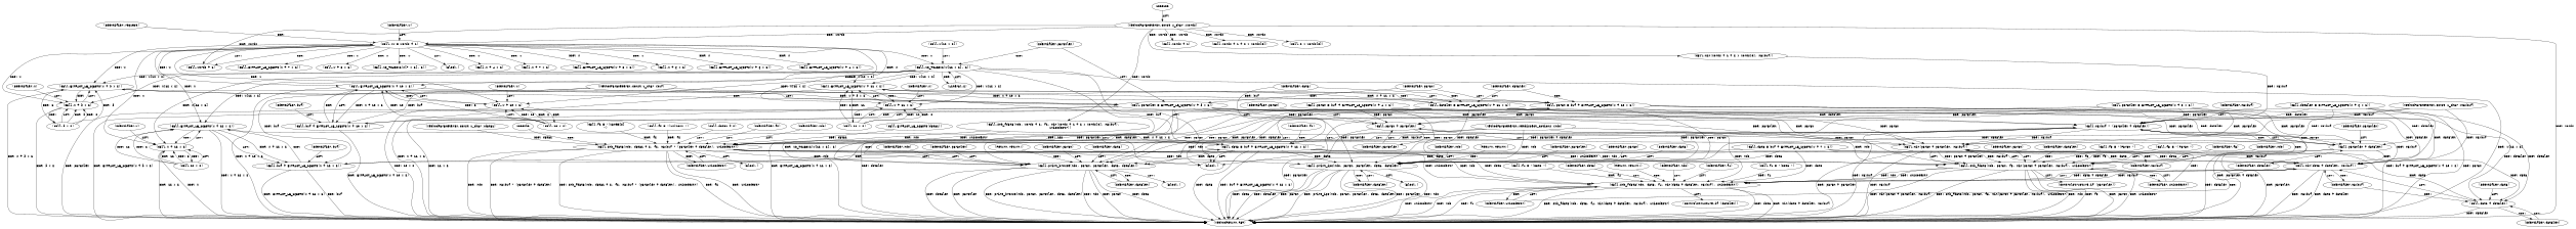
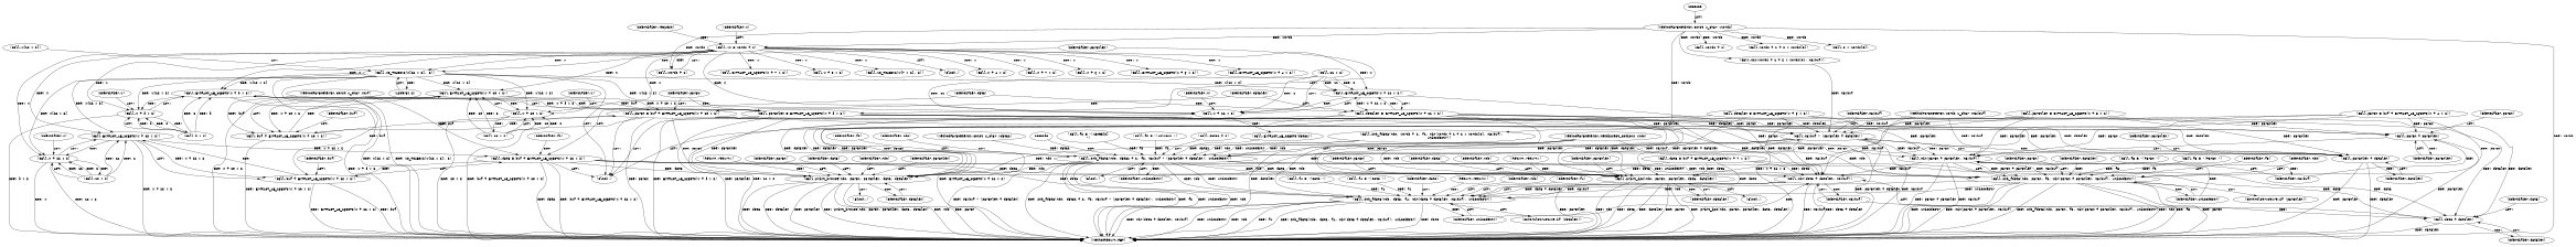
  digraph {
    fontname="DejaVu Sans Mono"
    node [fontname="DejaVu Sans Mono"]
    edge [fontname="DejaVu Sans Mono"]
    n1 [label="(Call,ND_TCHECK2(w[12 * 2], 2))"]
    n2 [label="(Call,EXTRACT_LE_16BITS(w + 9 * 2))"]
    n3 [label="(Call,w + 9 * 2)"]
    n4 [label="(Call,EXTRACT_LE_16BITS(w + 10 * 2))"]
    n5 [label="(Call,w + 10 * 2)"]
    n6 [label="(Call,EXTRACT_LE_16BITS(w + 11 * 2))"]
    n7 [label="(Call,w + 11 * 2)"]
    n8 [label="(Call,EXTRACT_LE_16BITS(w + 12 * 2))"]
    n9 [label="(Call,w + 12 * 2)"]
    n10 [label="(MethodReturn,RET)"]
    n11 [label="(Literal,2)"]
    n12 [label="(Block,)"]
    n13 [label="(Call,paramlen = EXTRACT_LE_16BITS(w + 9 * 2))"]
    n14 [label="(Call,9 * 2)"]
    n15 [label="(Call,param = buf + EXTRACT_LE_16BITS(w + 10 * 2))"]
    n16 [label="(Call,buf + EXTRACT_LE_16BITS(w + 10 * 2))"]
    n17 [label="(Call,10 * 2)"]
    n18 [label="(Call,datalen = EXTRACT_LE_16BITS(w + 11 * 2))"]
    n19 [label="(Call,11 * 2)"]
    n20 [label="(Call,data = buf + EXTRACT_LE_16BITS(w + 12 * 2))"]
    n21 [label="(Call,buf + EXTRACT_LE_16BITS(w + 12 * 2))"]
    n22 [label="(Call,12 * 2)"]
    n23 [label="(Call,*w = words + 1)"]
    n24 [label="(Call,EXTRACT_LE_16BITS(w + 7 * 2))"]
    n25 [label="(Call,w + 3 * 2)"]
    n26 [label="(Call,ND_TCHECK2(w[7 * 2], 2))"]
    n27 [label="(Block,)"]
    n28 [label="(Call,w + 4 * 2)"]
    n29 [label="(Call,w + 7 * 2)"]
-   n30 [label="(Call,EXTRACT_LE_16BITS(w + 3 * 2))"]
    n31 [label="(Call,w + 6 * 2)"]
    n32 [label="(Call,EXTRACT_LE_16BITS(w + 6 * 2))"]
    n33 [label="(Call,words + 1)"]
    n34 [label="(Call,EXTRACT_LE_16BITS(w + 4 * 2))"]
    n35 [label="(MethodParameterIn,const u_char *words)"]
    n36 [label="(Call,smb_fdata(ndo, words + 1, f1, min(words + 1 + 2 * words[0], maxbuf),\n        unicodestr))"]
    n37 [label="(Call,words + 1)"]
    n38 [label="(Call,min(words + 1 + 2 * words[0], maxbuf))"]
    n39 [label="(Call,words + 1 + 2 * words[0])"]
    n40 [label="(Call,2 * words[0])"]
    n41 [label="(Call,smb_fdata(ndo, data1 + 2, f2, maxbuf - (paramlen + datalen), unicodestr))"]
    n42 [label="(Call,maxbuf - (paramlen + datalen))"]
    1000100
    n44 [label="(Call,print_browse(ndo, param, paramlen, data, datalen))"]
    n45 [label="(Call,print_ipc(ndo, param, paramlen, data, datalen))"]
    n46 [label="(Call,min(param + paramlen, maxbuf))"]
    n47 [label="(Call,paramlen + datalen)"]
    n48 [label="(Call,param + paramlen)"]
    n49 [label="(Call,min(data + datalen, maxbuf))"]
    n50 [label="(Block,)"]
    n51 [label="(Identifier,datalen)"]
    n52 [label="(Identifier,datalen)"]
    n53 [label="(Block,)"]
    n54 [label="(Call,smb_fdata(ndo, param, f3, min(param + paramlen, maxbuf), unicodestr))"]
    n55 [label="(Identifier,maxbuf)"]
    n56 [label="(Identifier,datalen)"]
    n57 [label="(Identifier,paramlen)"]
    n58 [label="(Call,smb_fdata(ndo, data, f4, min(data + datalen, maxbuf), unicodestr))"]
    n59 [label="(Identifier,unicodestr)"]
    n60 [label="(Block,)"]
    n61 [label="(Identifier,maxbuf)"]
    n62 [label="(Identifier,unicodestr)"]
    n63 [label="(ControlStructure,if (paramlen))"]
    n64 [label="(Identifier,unicodestr)"]
    n65 [label="(ControlStructure,if (datalen))"]
    n66 [label="(Call,data + datalen)"]
    n67 [label="(Identifier,datalen)"]
    n68 [label="(Identifier,data)"]
    n69 [label="(Call,f4 = \"|Data \")"]
    n70 [label="(Identifier,ndo)"]
    n71 [label="(Call,data = buf + EXTRACT_LE_16BITS(w + 7 * 2))"]
    n72 [label="(Return,return;)"]
    n73 [label="(Identifier,w)"]
    n74 [label="(Identifier,param)"]
    n75 [label="(Call,f2 = \"|Name=[S]\n\")"]
    n76 [label="(Identifier,w)"]
    n77 [label="(Call,f4 = \"|Data \")"]
    n78 [label="(Identifier,paramlen)"]
    n79 [label="(Identifier,maxbuf)"]
    n80 [label="(Call,f2 = \"|Unknown \")"]
    n81 [label="(MethodParameterIn,const u_char *buf)"]
    n82 [label="(Identifier,datalen)"]
    n83 [label="(Identifier,datalen)"]
    n84 [label="(Return,return;)"]
    n85 [label="(Identifier,param)"]
    n86 [label="(Identifier,param)"]
    n87 [label="(Identifier,data)"]
    n88 [label="(Identifier,buf)"]
    n89 [label="(Return,return;)"]
    n90 [label="(Call,f3 = \"|Param \")"]
    n91 [label="(Call,f3 = \"|Param \")"]
    n92 [label="(Identifier,data)"]
    n93 [label="(Call,paramlen = EXTRACT_LE_16BITS(w + 3 * 2))"]
    n94 [label="(Identifier,paramlen)"]
    n95 [label="(Identifier,data)"]
    n96 [label="(Call,data1 + 2)"]
    n97 [label="(Identifier,f2)"]
    n98 [label="(Identifier,w)"]
    n99 [label="(Identifier,f3)"]
    n100 [label="(Identifier,param)"]
    n101 [label="(Identifier,f1)"]
    n102 [label="(Call,datalen = EXTRACT_LE_16BITS(w + 6 * 2))"]
    n103 [label="(Identifier,ndo)"]
    n104 [label="(Identifier,ndo)"]
    n105 [label="(Identifier,ndo)"]
    n106 [label="(Identifier,paramlen)"]
    n107 [label="(Call,EXTRACT_LE_16BITS(data1))"]
    n108 [label="(Identifier,param)"]
    n109 [label="(Identifier,ndo)"]
    n110 [label="(Identifier,f4)"]
    n111 [label="(MethodParameterIn,const u_char *data1)"]
    n112 [label="(Call,w[12 * 2])"]
    n113 [label="(Identifier,paramlen)"]
    n114 [label="(Identifier,data)"]
    n115 [label="(Identifier,w)"]
    n116 [label="(MethodParameterIn,netdissect_options *ndo)"]
    n117 [label="(Identifier,request)"]
    n118 [label="(Identifier,w)"]
    n119 [label="(Call,param = buf + EXTRACT_LE_16BITS(w + 4 * 2))"]
-   n120 [label="(MethodParameterIn,const u_char *maxbuf)"]
+   n120 [label="(MethodParameterIn,words u_char *maxbuf)"]
    n121 [label="(Identifier,buf)"]
    1000290
    n1 -> n2 [label="DDG: w[12 * 2]"]
    n1 -> n3 [label="DDG: w[12 * 2]"]
    n1 -> n4 [label="DDG: w[12 * 2]"]
    n1 -> n5 [label="DDG: w[12 * 2]"]
    n1 -> n6 [label="DDG: w[12 * 2]"]
    n1 -> n7 [label="DDG: w[12 * 2]"]
    n1 -> n8 [label="DDG: w[12 * 2]"]
    n1 -> n9 [label="DDG: w[12 * 2]"]
    n1 -> n10 [label="DDG: w[12 * 2]"]
    n1 -> n10 [label="DDG: ND_TCHECK2(w[12 * 2], 2)"]
    n1 -> n11 [label="CFG: "]
    n1 -> n12 [label="AST: "]
    n2 -> n3 [label="CFG: "]
    n2 -> n10 [label="DDG: w + 9 * 2"]
    n2 -> n13 [label="AST: "]
    n2 -> n13 [label="DDG: w + 9 * 2"]
    n3 -> n2 [label="AST: "]
    n3 -> n10 [label="DDG: 9 * 2"]
    n3 -> n14 [label="CFG: "]
    n4 -> n5 [label="CFG: "]
    n4 -> n10 [label="DDG: w + 10 * 2"]
    n4 -> n15 [label="DDG: w + 10 * 2"]
    n4 -> n16 [label="AST: "]
    n4 -> n16 [label="DDG: w + 10 * 2"]
    n5 -> n4 [label="AST: "]
    n5 -> n10 [label="DDG: 10 * 2"]
    n5 -> n17 [label="CFG: "]
    n6 -> n7 [label="CFG: "]
    n6 -> n10 [label="DDG: w + 11 * 2"]
    n6 -> n18 [label="AST: "]
    n6 -> n18 [label="DDG: w + 11 * 2"]
    n7 -> n6 [label="AST: "]
    n7 -> n10 [label="DDG: 11 * 2"]
-   n7 -> n19 [label="CFG: "]
+   n7 -> n107 [label="CFG: "]
    n8 -> n9 [label="CFG: "]
    n8 -> n10 [label="DDG: w + 12 * 2"]
    n8 -> n20 [label="DDG: w + 12 * 2"]
    n8 -> n21 [label="AST: "]
    n8 -> n21 [label="DDG: w + 12 * 2"]
    n9 -> n8 [label="AST: "]
    n9 -> n10 [label="DDG: w"]
    n9 -> n10 [label="DDG: 12 * 2"]
    n9 -> n22 [label="CFG: "]
    n11 -> n1 [label="AST: "]
    n13 -> n2 [label="CFG: "]
    n13 -> n10 [label="DDG: EXTRACT_LE_16BITS(w + 9 * 2)"]
    n13 -> n10 [label="DDG: paramlen"]
    n13 -> n12 [label="AST: "]
    n13 -> n42 [label="DDG: paramlen"]
    n13 -> n44 [label="DDG: paramlen"]
    n13 -> n45 [label="DDG: paramlen"]
    n13 -> n46 [label="DDG: paramlen"]
    n13 -> n47 [label="DDG: paramlen"]
    n13 -> n48 [label="DDG: paramlen"]
    n14 -> n2 [label="DDG: 9"]
    n14 -> n2 [label="DDG: 2"]
    n14 -> n3 [label="AST: "]
    n14 -> n3 [label="DDG: 9"]
    n14 -> n3 [label="DDG: 2"]
    n15 -> n10 [label="DDG: buf + EXTRACT_LE_16BITS(w + 10 * 2)"]
    n15 -> n10 [label="DDG: param"]
    n15 -> n12 [label="AST: "]
    n15 -> n16 [label="CFG: "]
    n15 -> n44 [label="DDG: param"]
    n15 -> n45 [label="DDG: param"]
    n15 -> n46 [label="DDG: param"]
    n15 -> n48 [label="DDG: param"]
    n15 -> n54 [label="DDG: param"]
    n16 -> n4 [label="CFG: "]
    n16 -> n10 [label="DDG: EXTRACT_LE_16BITS(w + 10 * 2)"]
    n16 -> n15 [label="AST: "]
    n17 -> n4 [label="DDG: 10"]
    n17 -> n4 [label="DDG: 2"]
    n17 -> n5 [label="AST: "]
    n17 -> n5 [label="DDG: 10"]
    n17 -> n5 [label="DDG: 2"]
    n18 -> n6 [label="CFG: "]
    n18 -> n10 [label="DDG: datalen"]
    n18 -> n10 [label="DDG: EXTRACT_LE_16BITS(w + 11 * 2)"]
    n18 -> n12 [label="AST: "]
    n18 -> n42 [label="DDG: datalen"]
    n18 -> n44 [label="DDG: datalen"]
    n18 -> n45 [label="DDG: datalen"]
    n18 -> n47 [label="DDG: datalen"]
    n18 -> n49 [label="DDG: datalen"]
    n18 -> n66 [label="DDG: datalen"]
    n19 -> n6 [label="DDG: 11"]
    n19 -> n6 [label="DDG: 2"]
    n19 -> n7 [label="AST: "]
    n19 -> n7 [label="DDG: 11"]
    n19 -> n7 [label="DDG: 2"]
    n20 -> n10 [label="DDG: data"]
    n20 -> n10 [label="DDG: buf + EXTRACT_LE_16BITS(w + 12 * 2)"]
    n20 -> n12 [label="AST: "]
    n20 -> n21 [label="CFG: "]
    n20 -> n44 [label="DDG: data"]
    n20 -> n45 [label="DDG: data"]
    n20 -> n49 [label="DDG: data"]
    n20 -> n58 [label="DDG: data"]
    n20 -> n66 [label="DDG: data"]
    n21 -> n8 [label="CFG: "]
    n21 -> n10 [label="DDG: EXTRACT_LE_16BITS(w + 12 * 2)"]
    n21 -> n10 [label="DDG: buf"]
    n21 -> n20 [label="AST: "]
    n22 -> n8 [label="DDG: 12"]
    n22 -> n8 [label="DDG: 2"]
    n22 -> n9 [label="AST: "]
    n22 -> n9 [label="DDG: 12"]
    n22 -> n9 [label="DDG: 2"]
    n23 -> n1 [label="DDG: w"]
    n23 -> n2 [label="DDG: w"]
    n23 -> n3 [label="DDG: w"]
    n23 -> n4 [label="DDG: w"]
    n23 -> n5 [label="DDG: w"]
    n23 -> n6 [label="DDG: w"]
    n23 -> n7 [label="DDG: w"]
    n23 -> n8 [label="DDG: w"]
    n23 -> n9 [label="DDG: w"]
    n23 -> n24 [label="DDG: w"]
    n23 -> n25 [label="DDG: w"]
    n23 -> n26 [label="DDG: w"]
    n23 -> n27 [label="AST: "]
    n23 -> n28 [label="DDG: w"]
    n23 -> n29 [label="DDG: w"]
-   n23 -> n30 [label="DDG: w"]
    n23 -> n31 [label="DDG: w"]
    n23 -> n32 [label="DDG: w"]
    n23 -> n33 [label="CFG: "]
    n23 -> n34 [label="DDG: w"]
    n33 -> n23 [label="AST: "]
    n35 -> n10 [label="DDG: words"]
    n35 -> n23 [label="DDG: words"]
    n35 -> n33 [label="DDG: words"]
    n35 -> n36 [label="DDG: words"]
    n35 -> n37 [label="DDG: words"]
    n35 -> n38 [label="DDG: words"]
    n35 -> n39 [label="DDG: words"]
    n35 -> n40 [label="DDG: words"]
    n36 -> n41 [label="DDG: ndo"]
    n36 -> n41 [label="DDG: unicodestr"]
    n38 -> n42 [label="DDG: maxbuf"]
    n41 -> n10 [label="DDG: unicodestr"]
    n41 -> n10 [label="DDG: ndo"]
    n41 -> n10 [label="DDG: maxbuf - (paramlen + datalen)"]
    n41 -> n10 [label="DDG: smb_fdata(ndo, data1 + 2, f2, maxbuf - (paramlen + datalen), unicodestr)"]
    n41 -> n10 [label="DDG: f2"]
    n41 -> n44 [label="DDG: ndo"]
    n41 -> n45 [label="DDG: ndo"]
    n41 -> n54 [label="DDG: ndo"]
    n41 -> n54 [label="DDG: unicodestr"]
    n41 -> n58 [label="DDG: ndo"]
    n41 -> n58 [label="DDG: unicodestr"]
    n41 -> n59 [label="CFG: "]
    n41 -> n60 [label="AST: "]
    n42 -> n10 [label="DDG: paramlen + datalen"]
    n42 -> n10 [label="DDG: maxbuf"]
    n42 -> n41 [label="AST: "]
    n42 -> n41 [label="DDG: maxbuf"]
    n42 -> n41 [label="DDG: paramlen + datalen"]
    n42 -> n46 [label="DDG: maxbuf"]
    n42 -> n47 [label="CFG: "]
    n42 -> n49 [label="DDG: maxbuf"]
    1000100 -> n35 [label="AST: "]
    n44 -> n10 [label="DDG: ndo"]
    n44 -> n10 [label="DDG: param"]
    n44 -> n10 [label="DDG: data"]
    n44 -> n10 [label="DDG: datalen"]
    n44 -> n10 [label="DDG: paramlen"]
    n44 -> n10 [label="DDG: print_browse(ndo, param, paramlen, data, datalen)"]
    n44 -> n50 [label="AST: "]
    n44 -> n51 [label="CFG: "]
    n45 -> n10 [label="DDG: print_ipc(ndo, param, paramlen, data, datalen)"]
    n45 -> n10 [label="DDG: paramlen"]
    n45 -> n10 [label="DDG: ndo"]
    n45 -> n10 [label="DDG: data"]
    n45 -> n10 [label="DDG: datalen"]
    n45 -> n10 [label="DDG: param"]
    n45 -> n52 [label="CFG: "]
    n45 -> n53 [label="AST: "]
    n46 -> n10 [label="DDG: maxbuf"]
    n46 -> n10 [label="DDG: param + paramlen"]
    n46 -> n49 [label="DDG: maxbuf"]
    n46 -> n54 [label="AST: "]
    n46 -> n54 [label="DDG: param + paramlen"]
    n46 -> n54 [label="DDG: maxbuf"]
    n46 -> n55 [label="CFG: "]
    n47 -> n10 [label="DDG: datalen"]
    n47 -> n10 [label="DDG: paramlen"]
    n47 -> n42 [label="AST: "]
    n47 -> n56 [label="CFG: "]
    n48 -> n10 [label="DDG: paramlen"]
    n48 -> n46 [label="AST: "]
    n48 -> n57 [label="CFG: "]
    n49 -> n10 [label="DDG: maxbuf"]
    n49 -> n10 [label="DDG: data + datalen"]
    n49 -> n58 [label="AST: "]
    n49 -> n58 [label="DDG: data + datalen"]
    n49 -> n58 [label="DDG: maxbuf"]
    n49 -> n61 [label="CFG: "]
    n51 -> n44 [label="AST: "]
    n52 -> n45 [label="AST: "]
    n54 -> n10 [label="DDG: param"]
    n54 -> n10 [label="DDG: unicodestr"]
    n54 -> n10 [label="DDG: min(param + paramlen, maxbuf)"]
    n54 -> n10 [label="DDG: smb_fdata(ndo, param, f3, min(param + paramlen, maxbuf), unicodestr)"]
    n54 -> n10 [label="DDG: ndo"]
    n54 -> n10 [label="DDG: f3"]
    n54 -> n58 [label="DDG: ndo"]
    n54 -> n58 [label="DDG: unicodestr"]
    n54 -> n62 [label="CFG: "]
    n54 -> n63 [label="AST: "]
    n55 -> n46 [label="AST: "]
    n55 -> n48 [label="CFG: "]
    n56 -> n47 [label="AST: "]
    n57 -> n48 [label="AST: "]
    n58 -> n10 [label="DDG: f4"]
    n58 -> n10 [label="DDG: smb_fdata(ndo, data, f4, min(data + datalen, maxbuf), unicodestr)"]
    n58 -> n10 [label="DDG: data"]
    n58 -> n10 [label="DDG: min(data + datalen, maxbuf)"]
    n58 -> n10 [label="DDG: unicodestr"]
    n58 -> n10 [label="DDG: ndo"]
    n58 -> n64 [label="CFG: "]
    n58 -> n65 [label="AST: "]
    n59 -> n41 [label="AST: "]
    n59 -> n42 [label="CFG: "]
    n61 -> n49 [label="AST: "]
    n61 -> n66 [label="CFG: "]
    n62 -> n46 [label="CFG: "]
    n62 -> n54 [label="AST: "]
    n64 -> n49 [label="CFG: "]
    n64 -> n58 [label="AST: "]
    n66 -> n10 [label="DDG: datalen"]
    n66 -> n49 [label="AST: "]
    n66 -> n67 [label="CFG: "]
    n67 -> n66 [label="AST: "]
    n68 -> n66 [label="AST: "]
    n69 -> n58 [label="DDG: f4"]
    n70 -> n45 [label="AST: "]
    n71 -> n44 [label="DDG: data"]
    n71 -> n45 [label="DDG: data"]
    n71 -> n49 [label="DDG: data"]
    n71 -> n58 [label="DDG: data"]
    n71 -> n66 [label="DDG: data"]
    n72 -> n45 [label="CFG: "]
    n73 -> n23 [label="AST: "]
    n74 -> n54 [label="AST: "]
    n75 -> n41 [label="DDG: f2"]
    n76 -> n7 [label="AST: "]
    n77 -> n58 [label="DDG: f4"]
    n78 -> n45 [label="AST: "]
    n79 -> n42 [label="AST: "]
    n80 -> n41 [label="DDG: f2"]
    n81 -> n15 [label="DDG: buf"]
    n81 -> n16 [label="DDG: buf"]
    n81 -> n20 [label="DDG: buf"]
    n81 -> n21 [label="DDG: buf"]
    n82 -> n54 [label="CFG: "]
    n83 -> n15 [label="CFG: "]
    n83 -> n18 [label="AST: "]
    n84 -> n44 [label="CFG: "]
    n85 -> n44 [label="AST: "]
    n86 -> n45 [label="AST: "]
    n87 -> n58 [label="AST: "]
    n88 -> n21 [label="AST: "]
    n89 -> n58 [label="CFG: "]
    n90 -> n54 [label="DDG: f3"]
    n91 -> n54 [label="DDG: f3"]
    n92 -> n18 [label="CFG: "]
    n92 -> n20 [label="AST: "]
    n93 -> n42 [label="DDG: paramlen"]
    n93 -> n44 [label="DDG: paramlen"]
    n93 -> n45 [label="DDG: paramlen"]
    n93 -> n46 [label="DDG: paramlen"]
    n93 -> n47 [label="DDG: paramlen"]
    n93 -> n48 [label="DDG: paramlen"]
    n94 -> n47 [label="AST: "]
    n95 -> n44 [label="AST: "]
    n96 -> n41 [label="AST: "]
    n97 -> n41 [label="AST: "]
    n98 -> n5 [label="AST: "]
    n99 -> n54 [label="AST: "]
    n100 -> n13 [label="CFG: "]
    n100 -> n15 [label="AST: "]
    n101 -> n20 [label="CFG: "]
    n102 -> n42 [label="DDG: datalen"]
    n102 -> n44 [label="DDG: datalen"]
    n102 -> n45 [label="DDG: datalen"]
    n102 -> n47 [label="DDG: datalen"]
    n102 -> n49 [label="DDG: datalen"]
    n102 -> n66 [label="DDG: datalen"]
    n103 -> n58 [label="AST: "]
    n104 -> n54 [label="AST: "]
    n105 -> n41 [label="AST: "]
    n106 -> n1 [label="CFG: "]
    n106 -> n13 [label="AST: "]
    n107 -> n41 [label="DDG: data1"]
    n108 -> n48 [label="AST: "]
    n109 -> n44 [label="AST: "]
    n110 -> n58 [label="AST: "]
    n111 -> n41 [label="DDG: data1"]
    n112 -> n1 [label="AST: "]
    n113 -> n44 [label="AST: "]
    n114 -> n45 [label="AST: "]
    n115 -> n9 [label="AST: "]
    n116 -> n41 [label="DDG: ndo"]
    n116 -> n44 [label="DDG: ndo"]
    n116 -> n45 [label="DDG: ndo"]
    n116 -> n54 [label="DDG: ndo"]
    n116 -> n58 [label="DDG: ndo"]
    n117 -> n23 [label="CFG: "]
    n118 -> n3 [label="AST: "]
    n119 -> n44 [label="DDG: param"]
    n119 -> n45 [label="DDG: param"]
    n119 -> n46 [label="DDG: param"]
    n119 -> n48 [label="DDG: param"]
    n119 -> n54 [label="DDG: param"]
    n120 -> n42 [label="DDG: maxbuf"]
    n120 -> n46 [label="DDG: maxbuf"]
    n120 -> n49 [label="DDG: maxbuf"]
    n121 -> n16 [label="AST: "]
    1000290 -> n41 [label="CFG: "]
  }
